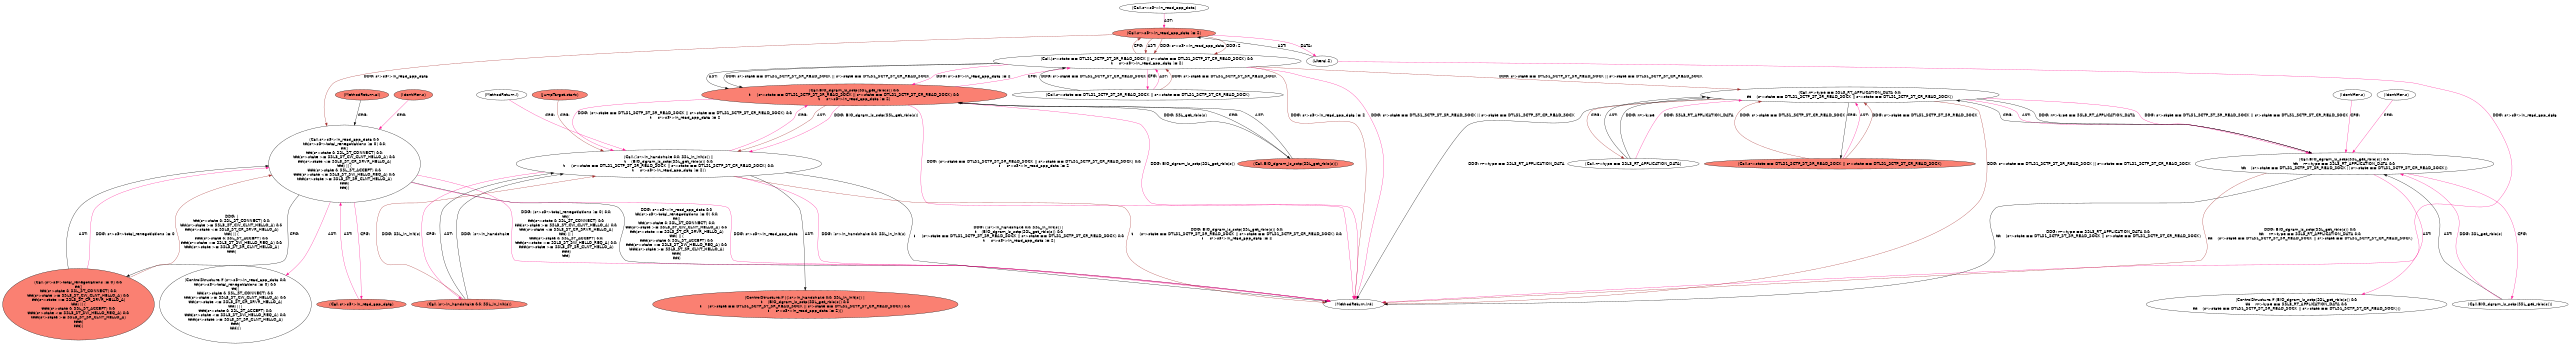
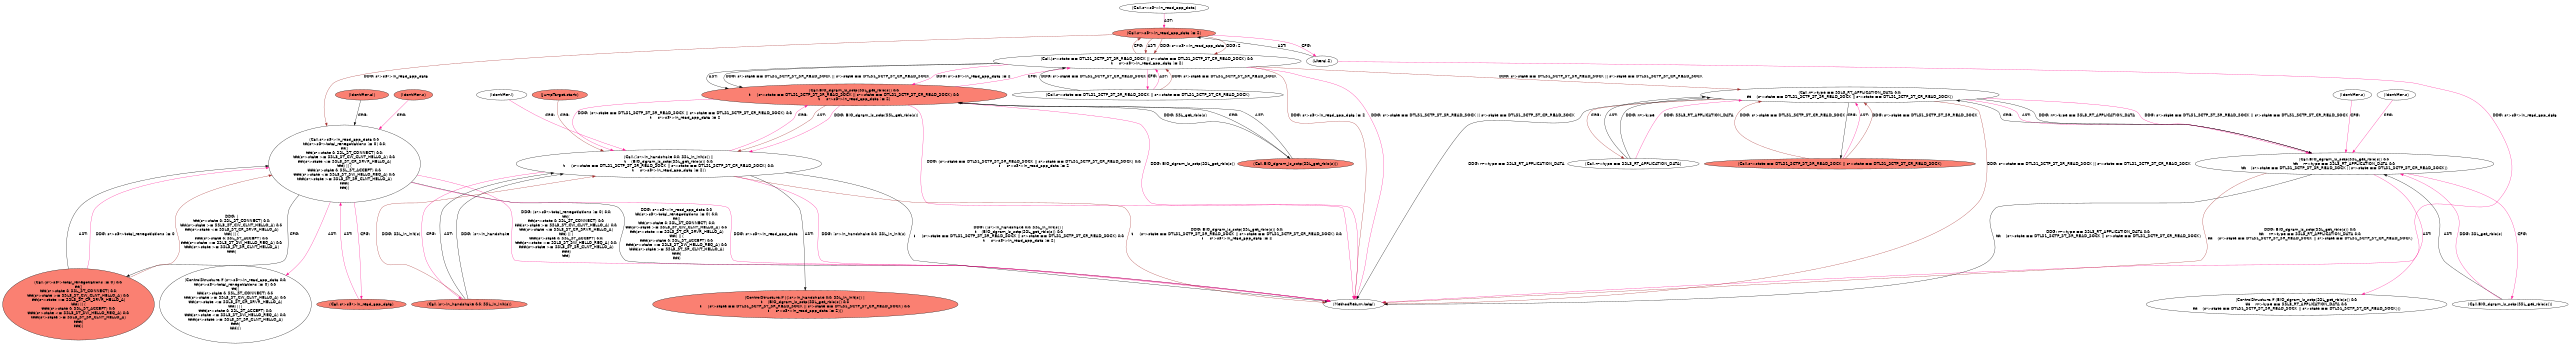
  digraph {
    fontname="DejaVu Sans"
    node [fillcolor=white fontname="DejaVu Sans" style=filled]
    edge [color=deeppink fontname="DejaVu Sans"]
    n1 [fillcolor=salmon label="(Call,s->s3->in_read_app_data != 2)"]
    n2 [label="(Call,(s->state == DTLS1_SCTP_ST_SR_READ_SOCK || s->state == DTLS1_SCTP_ST_CR_READ_SOCK) &&\n\t     s->s3->in_read_app_data != 2)"]
    n3 [label="(Call,s->s3->in_read_app_data &&\n\t\t\t(s->s3->total_renegotiations != 0) &&\n\t\t\t((\n\t\t\t\t(s->state & SSL_ST_CONNECT) &&\n\t\t\t\t(s->state >= SSL3_ST_CW_CLNT_HELLO_A) &&\n\t\t\t\t(s->state <= SSL3_ST_CR_SRVR_HELLO_A)\n\t\t\t\t) || (\n\t\t\t\t\t(s->state & SSL_ST_ACCEPT) &&\n\t\t\t\t\t(s->state <= SSL3_ST_SW_HELLO_REQ_A) &&\n\t\t\t\t\t(s->state >= SSL3_ST_SR_CLNT_HELLO_A)\n\t\t\t\t\t)\n\t\t\t\t))"]
    n4 [label="(Literal,2)"]
-   n5 [label="(MethodReturn,int)"]
+   n5 [label="(MethodReturn,total)"]
    n6 [fillcolor=salmon label="(Call,BIO_dgram_is_sctp(SSL_get_rbio(s)) &&\n\t     (s->state == DTLS1_SCTP_ST_SR_READ_SOCK || s->state == DTLS1_SCTP_ST_CR_READ_SOCK) &&\n\t     s->s3->in_read_app_data != 2)"]
    n7 [label="(Call,rr->type == SSL3_RT_APPLICATION_DATA &&\n\t\t\t    (s->state == DTLS1_SCTP_ST_SR_READ_SOCK || s->state == DTLS1_SCTP_ST_CR_READ_SOCK))"]
    n8 [label="(Call,s->state == DTLS1_SCTP_ST_SR_READ_SOCK || s->state == DTLS1_SCTP_ST_CR_READ_SOCK)"]
    n9 [fillcolor=salmon label="(Call,s->s3->in_read_app_data)"]
    n10 [fillcolor=salmon label="(Call,(s->s3->total_renegotiations != 0) &&\n\t\t\t((\n\t\t\t\t(s->state & SSL_ST_CONNECT) &&\n\t\t\t\t(s->state >= SSL3_ST_CW_CLNT_HELLO_A) &&\n\t\t\t\t(s->state <= SSL3_ST_CR_SRVR_HELLO_A)\n\t\t\t\t) || (\n\t\t\t\t\t(s->state & SSL_ST_ACCEPT) &&\n\t\t\t\t\t(s->state <= SSL3_ST_SW_HELLO_REQ_A) &&\n\t\t\t\t\t(s->state >= SSL3_ST_SR_CLNT_HELLO_A)\n\t\t\t\t\t)\n\t\t\t\t))"]
    n11 [label="(ControlStructure,if (s->s3->in_read_app_data &&\n\t\t\t(s->s3->total_renegotiations != 0) &&\n\t\t\t((\n\t\t\t\t(s->state & SSL_ST_CONNECT) &&\n\t\t\t\t(s->state >= SSL3_ST_CW_CLNT_HELLO_A) &&\n\t\t\t\t(s->state <= SSL3_ST_CR_SRVR_HELLO_A)\n\t\t\t\t) || (\n\t\t\t\t\t(s->state & SSL_ST_ACCEPT) &&\n\t\t\t\t\t(s->state <= SSL3_ST_SW_HELLO_REQ_A) &&\n\t\t\t\t\t(s->state >= SSL3_ST_SR_CLNT_HELLO_A)\n\t\t\t\t\t)\n\t\t\t\t)))"]
    n12 [label="(Call,(!s->in_handshake && SSL_in_init(s)) ||\n\t    (BIO_dgram_is_sctp(SSL_get_rbio(s)) &&\n\t     (s->state == DTLS1_SCTP_ST_SR_READ_SOCK || s->state == DTLS1_SCTP_ST_CR_READ_SOCK) &&\n\t     s->s3->in_read_app_data != 2))"]
    n13 [fillcolor=salmon label="(Call,BIO_dgram_is_sctp(SSL_get_rbio(s)))"]
    n14 [label="(Call,BIO_dgram_is_sctp(SSL_get_rbio(s)) &&\n\t\t\t    rr->type == SSL3_RT_APPLICATION_DATA &&\n\t\t\t    (s->state == DTLS1_SCTP_ST_SR_READ_SOCK || s->state == DTLS1_SCTP_ST_CR_READ_SOCK))"]
    n15 [label="(Call,rr->type == SSL3_RT_APPLICATION_DATA)"]
    n16 [fillcolor=salmon label="(Call,s->state == DTLS1_SCTP_ST_SR_READ_SOCK || s->state == DTLS1_SCTP_ST_CR_READ_SOCK)"]
    n17 [fillcolor=salmon label="(ControlStructure,if ((!s->in_handshake && SSL_in_init(s)) ||\n\t    (BIO_dgram_is_sctp(SSL_get_rbio(s)) &&\n\t     (s->state == DTLS1_SCTP_ST_SR_READ_SOCK || s->state == DTLS1_SCTP_ST_CR_READ_SOCK) &&\n\t     s->s3->in_read_app_data != 2)))"]
    n18 [fillcolor=salmon label="(Call,!s->in_handshake && SSL_in_init(s))"]
    n19 [label="(Call,BIO_dgram_is_sctp(SSL_get_rbio(s)))"]
    n20 [label="(ControlStructure,if (BIO_dgram_is_sctp(SSL_get_rbio(s)) &&\n\t\t\t    rr->type == SSL3_RT_APPLICATION_DATA &&\n\t\t\t    (s->state == DTLS1_SCTP_ST_SR_READ_SOCK || s->state == DTLS1_SCTP_ST_CR_READ_SOCK)))"]
-   n21 [fillcolor=salmon label="(MethodReturn,al)"]
-   n22 [label="(MethodReturn,i)"]
+   n21 [fillcolor=salmon label="(Identifier,al)"]
+   n22 [label="(Identifier,i)"]
    n23 [fillcolor=salmon label="(Identifier,s)"]
    n24 [label="(Identifier,s)"]
    n25 [label="(Identifier,s)"]
    n26 [fillcolor=salmon label="(JumpTarget,start:)"]
    n27 [label="(Call,s->s3->in_read_app_data)"]
    n1 -> n2 [color=brown label="AST: "]
    n1 -> n2 [color=brown label="DDG: s->s3->in_read_app_data"]
    n1 -> n2 [color=brown label="DDG: 2"]
    n1 -> n3 [color=brown label="DDG: s->s3->in_read_app_data"]
-   n1 -> n4 [label="DATA: "]
+   n1 -> n4 [label="CFG: "]
    n2 -> n1 [color=brown label="CFG: "]
    n2 -> n5 [label="DDG: s->state == DTLS1_SCTP_ST_SR_READ_SOCK || s->state == DTLS1_SCTP_ST_CR_READ_SOCK"]
    n2 -> n5 [color=brown label="DDG: s->s3->in_read_app_data != 2"]
    n2 -> n6 [color=black label="AST: "]
    n2 -> n6 [color=black label="DDG: s->state == DTLS1_SCTP_ST_SR_READ_SOCK || s->state == DTLS1_SCTP_ST_CR_READ_SOCK"]
    n2 -> n6 [label="DDG: s->s3->in_read_app_data != 2"]
    n2 -> n7 [color=brown label="DDG: s->state == DTLS1_SCTP_ST_SR_READ_SOCK || s->state == DTLS1_SCTP_ST_CR_READ_SOCK"]
    n2 -> n8 [label="CFG: "]
    n3 -> n5 [color=black label="DDG: s->s3->in_read_app_data &&\n\t\t\t(s->s3->total_renegotiations != 0) &&\n\t\t\t((\n\t\t\t\t(s->state & SSL_ST_CONNECT) &&\n\t\t\t\t(s->state >= SSL3_ST_CW_CLNT_HELLO_A) &&\n\t\t\t\t(s->state <= SSL3_ST_CR_SRVR_HELLO_A)\n\t\t\t\t) || (\n\t\t\t\t\t(s->state & SSL_ST_ACCEPT) &&\n\t\t\t\t\t(s->state <= SSL3_ST_SW_HELLO_REQ_A) &&\n\t\t\t\t\t(s->state >= SSL3_ST_SR_CLNT_HELLO_A)\n\t\t\t\t\t)\n\t\t\t\t)"]
    n3 -> n5 [label="DDG: s->s3->in_read_app_data"]
    n3 -> n5 [label="DDG: (s->s3->total_renegotiations != 0) &&\n\t\t\t((\n\t\t\t\t(s->state & SSL_ST_CONNECT) &&\n\t\t\t\t(s->state >= SSL3_ST_CW_CLNT_HELLO_A) &&\n\t\t\t\t(s->state <= SSL3_ST_CR_SRVR_HELLO_A)\n\t\t\t\t) || (\n\t\t\t\t\t(s->state & SSL_ST_ACCEPT) &&\n\t\t\t\t\t(s->state <= SSL3_ST_SW_HELLO_REQ_A) &&\n\t\t\t\t\t(s->state >= SSL3_ST_SR_CLNT_HELLO_A)\n\t\t\t\t\t)\n\t\t\t\t)"]
    n3 -> n9 [label="CFG: "]
    n3 -> n10 [color=black label="CFG: "]
    n3 -> n11 [label="AST: "]
    n4 -> n1 [color=black label="AST: "]
    n4 -> n5 [label="DDG: s->s3->in_read_app_data"]
    n6 -> n2 [label="CFG: "]
    n6 -> n5 [label="DDG: (s->state == DTLS1_SCTP_ST_SR_READ_SOCK || s->state == DTLS1_SCTP_ST_CR_READ_SOCK) &&\n\t     s->s3->in_read_app_data != 2"]
    n6 -> n5 [label="DDG: BIO_dgram_is_sctp(SSL_get_rbio(s))"]
    n6 -> n12 [color=brown label="AST: "]
    n6 -> n12 [label="DDG: BIO_dgram_is_sctp(SSL_get_rbio(s))"]
    n6 -> n12 [label="DDG: (s->state == DTLS1_SCTP_ST_SR_READ_SOCK || s->state == DTLS1_SCTP_ST_CR_READ_SOCK) &&\n\t     s->s3->in_read_app_data != 2"]
    n6 -> n13 [color=black label="CFG: "]
    n7 -> n5 [color=black label="DDG: rr->type == SSL3_RT_APPLICATION_DATA"]
    n7 -> n5 [color=brown label="DDG: s->state == DTLS1_SCTP_ST_SR_READ_SOCK || s->state == DTLS1_SCTP_ST_CR_READ_SOCK"]
    n7 -> n14 [label="AST: "]
    n7 -> n14 [color=black label="DDG: rr->type == SSL3_RT_APPLICATION_DATA"]
    n7 -> n14 [label="DDG: s->state == DTLS1_SCTP_ST_SR_READ_SOCK || s->state == DTLS1_SCTP_ST_CR_READ_SOCK"]
    n7 -> n15 [color=brown label="CFG: "]
    n7 -> n16 [color=black label="CFG: "]
    n8 -> n2 [label="AST: "]
    n8 -> n2 [color=brown label="DDG: s->state == DTLS1_SCTP_ST_SR_READ_SOCK"]
    n8 -> n2 [color=black label="DDG: s->state == DTLS1_SCTP_ST_CR_READ_SOCK"]
    n9 -> n3 [label="AST: "]
    n10 -> n3 [color=black label="AST: "]
    n10 -> n3 [label="DDG: s->s3->total_renegotiations != 0"]
    n10 -> n3 [color=brown label="DDG: (\n\t\t\t\t(s->state & SSL_ST_CONNECT) &&\n\t\t\t\t(s->state >= SSL3_ST_CW_CLNT_HELLO_A) &&\n\t\t\t\t(s->state <= SSL3_ST_CR_SRVR_HELLO_A)\n\t\t\t\t) || (\n\t\t\t\t\t(s->state & SSL_ST_ACCEPT) &&\n\t\t\t\t\t(s->state <= SSL3_ST_SW_HELLO_REQ_A) &&\n\t\t\t\t\t(s->state >= SSL3_ST_SR_CLNT_HELLO_A)\n\t\t\t\t\t)"]
    n12 -> n5 [color=black label="DDG: (!s->in_handshake && SSL_in_init(s)) ||\n\t    (BIO_dgram_is_sctp(SSL_get_rbio(s)) &&\n\t     (s->state == DTLS1_SCTP_ST_SR_READ_SOCK || s->state == DTLS1_SCTP_ST_CR_READ_SOCK) &&\n\t     s->s3->in_read_app_data != 2)"]
    n12 -> n5 [color=brown label="DDG: BIO_dgram_is_sctp(SSL_get_rbio(s)) &&\n\t     (s->state == DTLS1_SCTP_ST_SR_READ_SOCK || s->state == DTLS1_SCTP_ST_CR_READ_SOCK) &&\n\t     s->s3->in_read_app_data != 2"]
    n12 -> n5 [label="DDG: !s->in_handshake && SSL_in_init(s)"]
    n12 -> n6 [label="CFG: "]
    n12 -> n17 [color=black label="AST: "]
    n12 -> n18 [label="CFG: "]
    n13 -> n6 [color=black label="AST: "]
    n13 -> n6 [color=black label="DDG: SSL_get_rbio(s)"]
    n14 -> n5 [color=black label="DDG: rr->type == SSL3_RT_APPLICATION_DATA &&\n\t\t\t    (s->state == DTLS1_SCTP_ST_SR_READ_SOCK || s->state == DTLS1_SCTP_ST_CR_READ_SOCK)"]
    n14 -> n5 [color=brown label="DDG: BIO_dgram_is_sctp(SSL_get_rbio(s)) &&\n\t\t\t    rr->type == SSL3_RT_APPLICATION_DATA &&\n\t\t\t    (s->state == DTLS1_SCTP_ST_SR_READ_SOCK || s->state == DTLS1_SCTP_ST_CR_READ_SOCK)"]
    n14 -> n7 [color=black label="CFG: "]
    n14 -> n19 [label="CFG: "]
    n14 -> n20 [label="AST: "]
    n15 -> n7 [color=black label="AST: "]
    n15 -> n7 [color=black label="DDG: rr->type"]
    n15 -> n7 [label="DDG: SSL3_RT_APPLICATION_DATA"]
    n16 -> n7 [label="AST: "]
    n16 -> n7 [color=brown label="DDG: s->state == DTLS1_SCTP_ST_SR_READ_SOCK"]
    n16 -> n7 [color=brown label="DDG: s->state == DTLS1_SCTP_ST_CR_READ_SOCK"]
    n18 -> n12 [color=black label="AST: "]
    n18 -> n12 [color=black label="DDG: !s->in_handshake"]
    n18 -> n12 [color=brown label="DDG: SSL_in_init(s)"]
    n19 -> n14 [color=black label="AST: "]
    n19 -> n14 [label="DDG: SSL_get_rbio(s)"]
    n21 -> n3 [color=black label="CFG: "]
    n22 -> n12 [label="CFG: "]
    n23 -> n3 [label="CFG: "]
    n24 -> n14 [label="CFG: "]
    n25 -> n14 [label="CFG: "]
    n26 -> n12 [color=brown label="CFG: "]
    n27 -> n1 [label="AST: "]
  }
